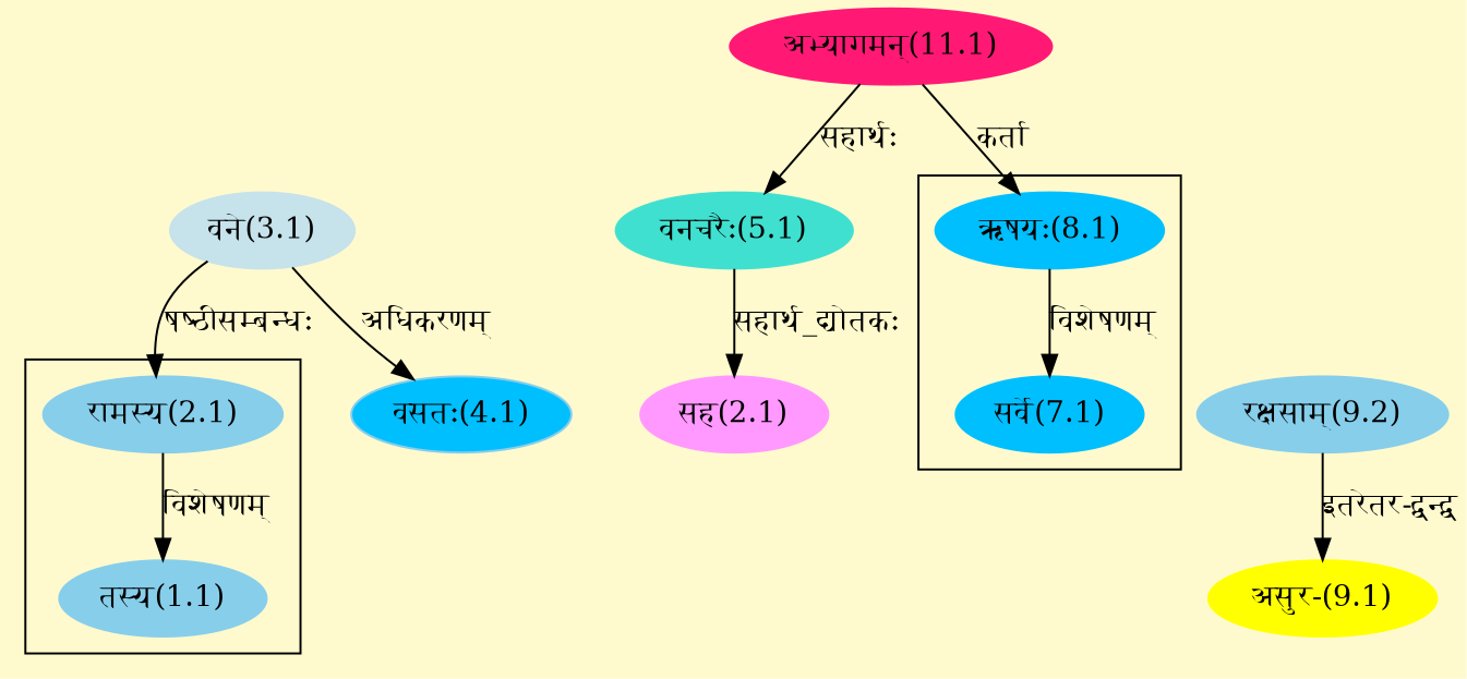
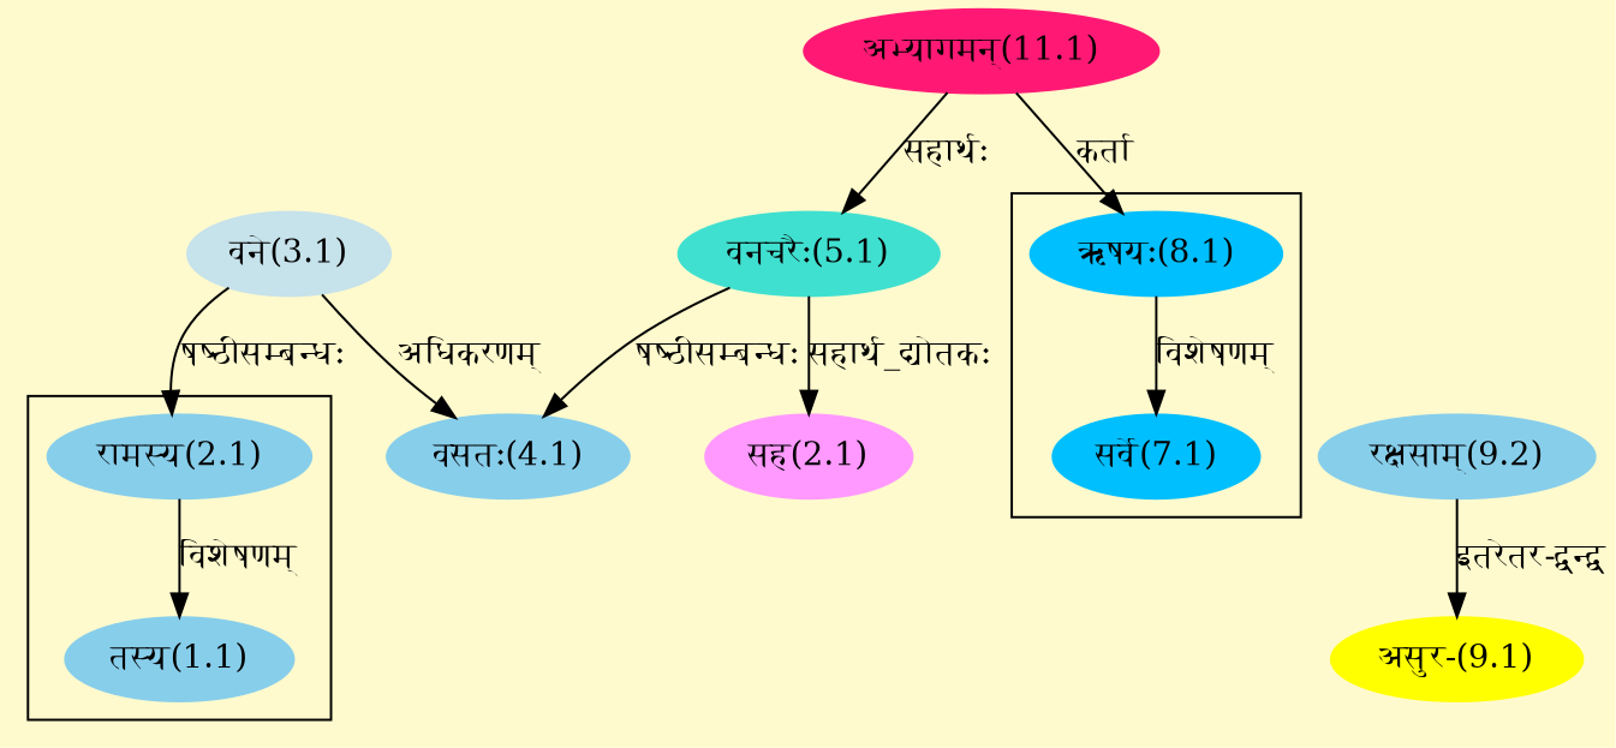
  digraph {
    bgcolor=lemonchiffon1
    compound=true
    rankdir=BT
    node [color="#87CEEB" style=filled]
    edge [dir=back]
    n1 [label="तस्य(1.1)"]
    n2 [label="रामस्य(2.1)"]
    n3 [color="#00BFFF" label="सर्वे(7.1)"]
    n4 [color="#00BFFF" label="ऋषयः(8.1)"]
    n5 [color="#C6E2EB" label="वने(3.1)"]
    n6 [color="#FF1975" label="अभ्यागमन्(11.1)"]
-   n7 [label="वसतः(4.1)" fillcolor="#00BFFF"]
+   n7 [label="वसतः(4.1)"]
    n8 [color="#40E0D0" label="वनचरैः(5.1)"]
    n9 [color="#FF99FF" label="सह(2.1)"]
    n10 [color="#FFFF00" label="असुर-(9.1)"]
    n11 [label="रक्षसाम्(9.2)"]
    subgraph cluster_1 {
      n1
      n2
    }
    subgraph cluster_2 {
      n3
      n4
    }
    n1 -> n2 [label="विशेषणम्"]
    n2 -> n5 [label="षष्ठीसम्बन्धः"]
    n3 -> n4 [label="विशेषणम्"]
    n4 -> n6 [label="कर्ता"]
    n7 -> n5 [label="अधिकरणम्"]
+   n7 -> n8 [label="षष्ठीसम्बन्धः"]
    n8 -> n6 [label="सहार्थः"]
    n9 -> n8 [label="सहार्थ_द्योतकः"]
    n10 -> n11 [label="इतरेतर-द्वन्द्व"]
  }
